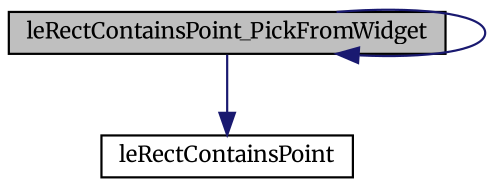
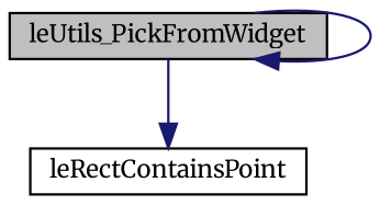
  digraph {
    rankdir=TB
    fontname=Merriweather
    node [color=black fontname=Merriweather fontsize=10 shape=record style=filled]
    edge [color=midnightblue fontname=Merriweather fontsize=10 labelfontname=Helvetica labelfontsize=10 style=solid]
-   n1 [fillcolor=grey75 fontcolor=black height=0.2 label=leRectContainsPoint_PickFromWidget width=0.4]
+   n1 [fillcolor=grey75 fontcolor=black height=0.2 label=leUtils_PickFromWidget width=0.4]
    n2 [fillcolor=white height=0.2 label=leRectContainsPoint width=0.4]
    n1 -> n1
    n1 -> n2
  }
